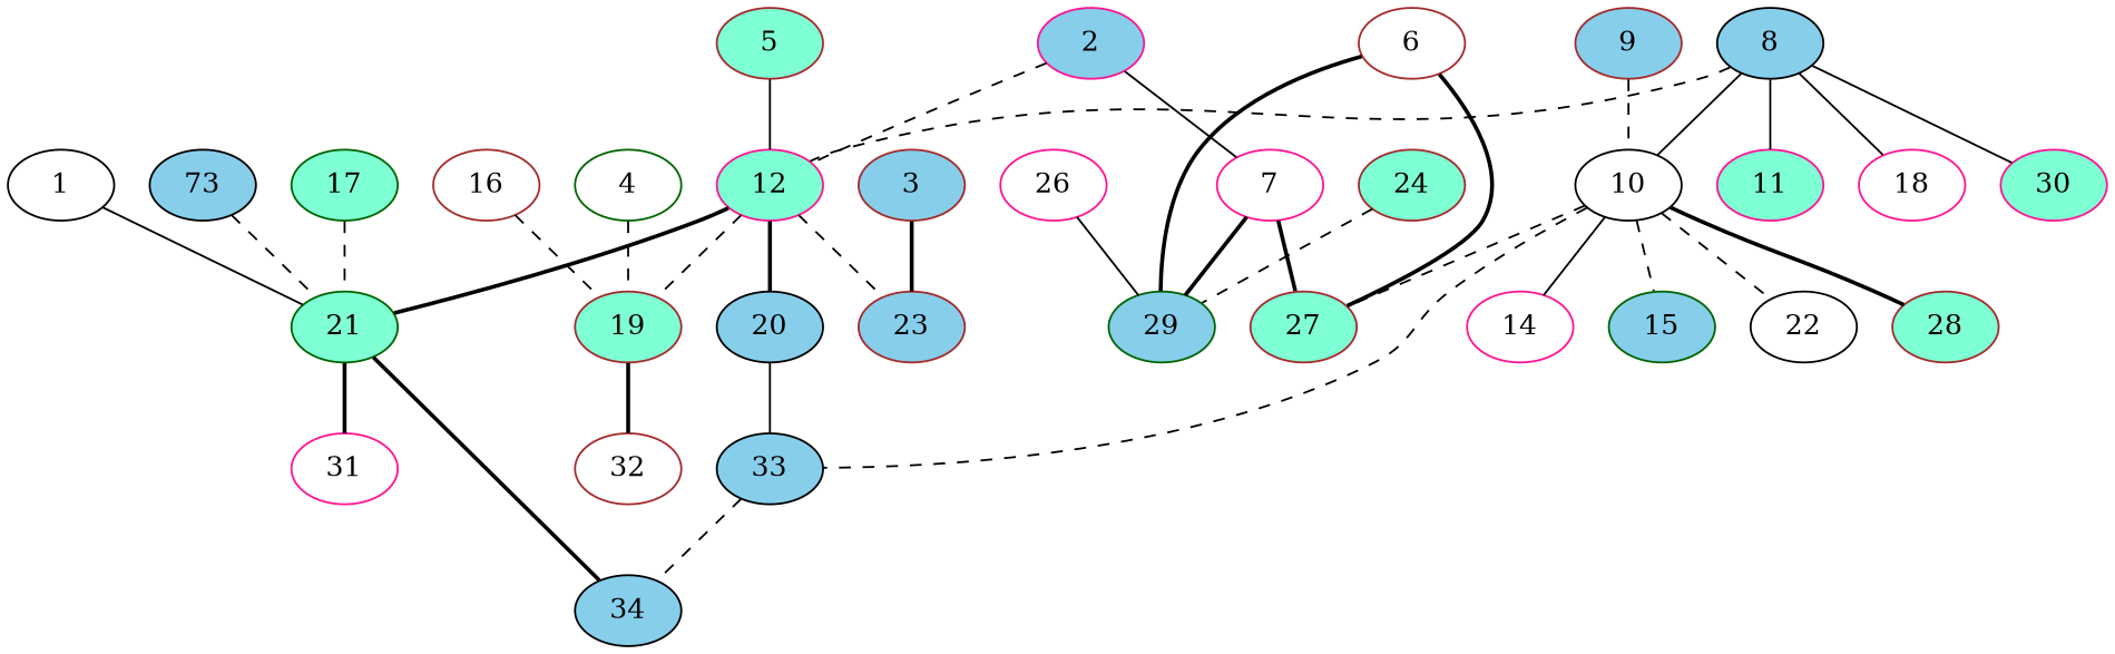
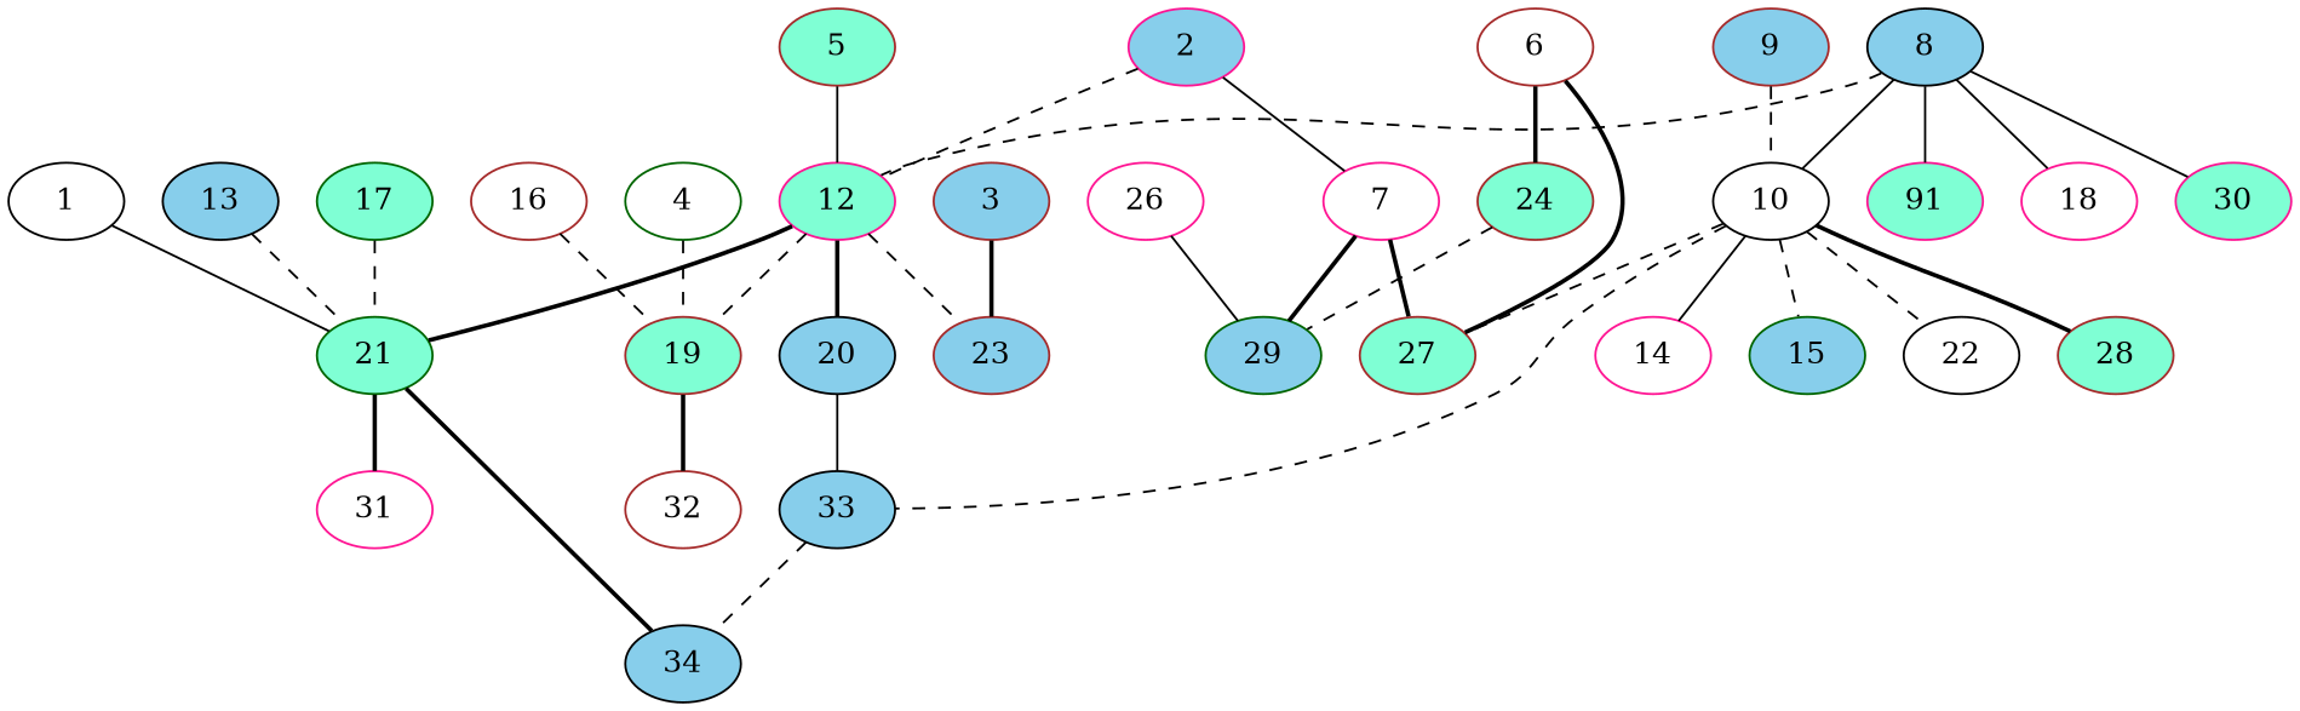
  graph {
    node [color=brown fillcolor=white style=filled]
    edge [style=dashed weight=1.0]
    1 [color=black]
    21 [color=darkgreen fillcolor=aquamarine]
    31 [color=deeppink]
    34 [color=black fillcolor=skyblue]
    2 [color=deeppink fillcolor=skyblue]
    7 [color=deeppink]
    12 [color=deeppink fillcolor=aquamarine]
    27 [fillcolor=aquamarine]
    29 [color=darkgreen fillcolor=skyblue]
    20 [color=black fillcolor=skyblue]
    19 [fillcolor=aquamarine]
    23 [fillcolor=skyblue]
    3 [fillcolor=skyblue]
    33 [color=black fillcolor=skyblue]
    4 [color=darkgreen]
    32
    5 [fillcolor=aquamarine]
    6
    8 [color=black fillcolor=skyblue]
    10 [color=black]
-   11 [color=deeppink fillcolor=aquamarine]
+   11 [color=deeppink fillcolor=aquamarine label=91]
    18 [color=deeppink]
    30 [color=deeppink fillcolor=aquamarine]
    14 [color=deeppink]
    15 [color=darkgreen fillcolor=skyblue]
    22 [color=black]
    28 [fillcolor=aquamarine]
    9 [fillcolor=skyblue]
-   13 [color=black fillcolor=skyblue label=73]
+   13 [color=black fillcolor=skyblue]
    16
    17 [color=darkgreen fillcolor=aquamarine]
    24 [fillcolor=aquamarine]
    26 [color=deeppink]
    1 -- 21 [style=solid]
    21 -- 31 [style=bold]
    21 -- 34 [style=bold]
    2 -- 7 [style=solid]
    2 -- 12
    7 -- 27 [style=bold]
    7 -- 29 [style=bold]
    12 -- 21 [style=bold]
    12 -- 20 [style=bold]
    12 -- 19
    12 -- 23
    20 -- 33 [style=solid]
    19 -- 32 [style=bold]
    3 -- 23 [style=bold]
    33 -- 34
    4 -- 19
    5 -- 12 [style=solid]
    6 -- 27 [style=bold]
-   6 -- 29 [style=bold]
+   6 -- 24 [style=bold]
    8 -- 12
    8 -- 10 [style=solid]
    8 -- 11 [style=solid]
    8 -- 18 [style=solid]
    8 -- 30 [style=solid]
    10 -- 27
    10 -- 33
    10 -- 14 [style=solid]
    10 -- 15
    10 -- 22
    10 -- 28 [style=bold]
    9 -- 10
    13 -- 21
    16 -- 19
    17 -- 21
    24 -- 29
    26 -- 29 [style=solid]
  }
